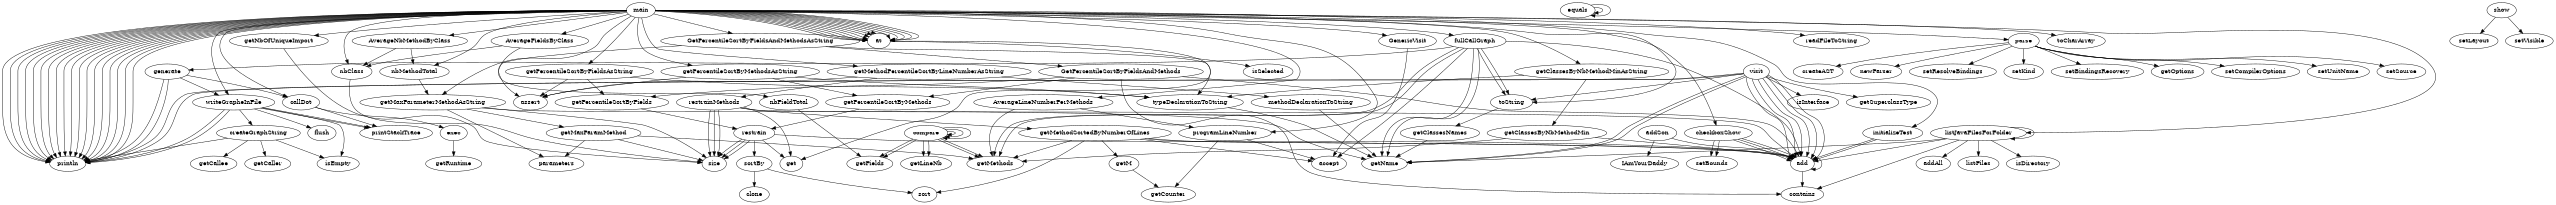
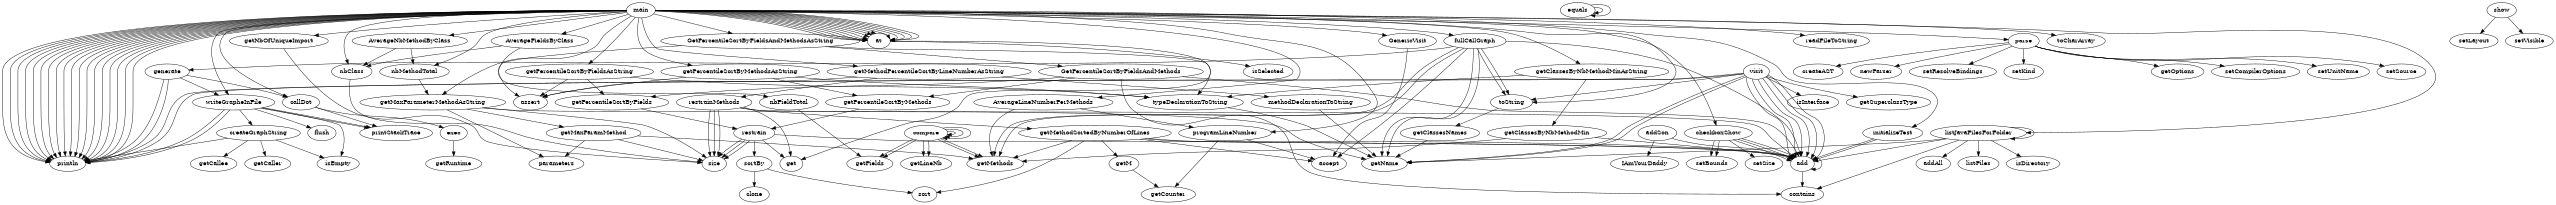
  digraph {
    addSon
    IAmYourDaddy
    add
    contains
    equals
    createGraphString
    isEmpty
    println
    getCaller
    getCallee
    writeGrapheInFile
    printStackTrace
    flush
    initializeTest
    callDot
    exec
    getRuntime
    generate
    main
    toString
    nbClass
    programLineNumber
    nbMethodTotal
    getNbOfUniqueImport
    AverageNbMethodByClass
    AverageLineNumberPerMethods
    AverageFieldsByClass
    getPercentileSortByMethodsAsString
    getPercentileSortByFieldsAsString
    GetPercentileSortByFieldsAndMethodsAsString
    getClassesByNbMethodMinAsString
    getMethodPercentileSortByLineNumberAsString
    getMaxParameterMethodAsString
    fullCallGraph
    checkboxShow
    at
    listJavaFilesForFolder
    readFileToString
    parse
    toCharArray
    GenericVisit
    getClassesNames
    size
    accept
    getCounter
    getMethods
    nbFieldTotal
    assert
    typeDeclarationToString
    getPercentileSortByMethods
    getPercentileSortByFields
    GetPercentileSortByFieldsAndMethods
    getClassesByNbMethodMin
    methodDeclarationToString
    restrainMethods
    getName
    getMaxParamMethod
    parameters
    setBounds
+   setSize
    get
    isSelected
    listFiles
    isDirectory
    addAll
    newParser
    setResolveBindings
    setKind
-   setBindingsRecovery
    getOptions
    setCompilerOptions
    setUnitName
    setSource
    createAST
    compare
    getLineNb
    getFields
    visit
    isInterface
    getSuperclassType
    restrain
    sortBy
    clone
    sort
    getMethodSortedByNumberOfLines
    getM
    show
    setLayout
    setVisible
    addSon -> IAmYourDaddy
    addSon -> add
    add -> add
    add -> contains
    equals -> equals
    equals -> equals
    createGraphString -> isEmpty
    createGraphString -> println
    createGraphString -> getCaller
    createGraphString -> getCallee
    writeGrapheInFile -> createGraphString
    writeGrapheInFile -> isEmpty
    writeGrapheInFile -> println
    writeGrapheInFile -> println
    writeGrapheInFile -> printStackTrace
    writeGrapheInFile -> printStackTrace
    writeGrapheInFile -> flush
    initializeTest -> add
    initializeTest -> add
    callDot -> printStackTrace
    callDot -> exec
    exec -> getRuntime
    generate -> println
    generate -> println
    generate -> writeGrapheInFile
    generate -> callDot
    main -> println
    main -> println
    main -> println
    main -> println
    main -> println
    main -> println
    main -> println
    main -> println
    main -> println
    main -> println
    main -> println
    main -> println
    main -> println
    main -> println
    main -> println
    main -> println
    main -> println
    main -> println
    main -> writeGrapheInFile
    main -> initializeTest
    main -> callDot
    main -> toString
    main -> nbClass
    main -> programLineNumber
    main -> nbMethodTotal
    main -> getNbOfUniqueImport
    main -> AverageNbMethodByClass
    main -> AverageLineNumberPerMethods
    main -> AverageFieldsByClass
    main -> getPercentileSortByMethodsAsString
    main -> getPercentileSortByFieldsAsString
    main -> GetPercentileSortByFieldsAndMethodsAsString
    main -> getClassesByNbMethodMinAsString
    main -> getMethodPercentileSortByLineNumberAsString
    main -> getMaxParameterMethodAsString
    main -> fullCallGraph
    main -> checkboxShow
    main -> at
    main -> at
    main -> at
    main -> at
    main -> at
    main -> at
    main -> at
    main -> at
    main -> at
    main -> at
    main -> at
    main -> at
    main -> at
    main -> at
    main -> listJavaFilesForFolder
    main -> readFileToString
    main -> parse
    main -> toCharArray
    main -> GenericVisit
    toString -> getClassesNames
    nbClass -> size
    programLineNumber -> accept
    programLineNumber -> getCounter
    nbMethodTotal -> getMaxParameterMethodAsString
    getNbOfUniqueImport -> size
    AverageNbMethodByClass -> nbClass
    AverageNbMethodByClass -> nbMethodTotal
    AverageLineNumberPerMethods -> programLineNumber
    AverageLineNumberPerMethods -> getMethods
    AverageFieldsByClass -> nbClass
    AverageFieldsByClass -> nbFieldTotal
    getPercentileSortByMethodsAsString -> assert
    getPercentileSortByMethodsAsString -> typeDeclarationToString
    getPercentileSortByMethodsAsString -> getPercentileSortByMethods
    getPercentileSortByFieldsAsString -> assert
    getPercentileSortByFieldsAsString -> typeDeclarationToString
    getPercentileSortByFieldsAsString -> getPercentileSortByFields
    GetPercentileSortByFieldsAndMethodsAsString -> assert
    GetPercentileSortByFieldsAndMethodsAsString -> typeDeclarationToString
    GetPercentileSortByFieldsAndMethodsAsString -> GetPercentileSortByFieldsAndMethods
    getClassesByNbMethodMinAsString -> typeDeclarationToString
    getClassesByNbMethodMinAsString -> getClassesByNbMethodMin
    getMethodPercentileSortByLineNumberAsString -> assert
    getMethodPercentileSortByLineNumberAsString -> methodDeclarationToString
    getMethodPercentileSortByLineNumberAsString -> restrainMethods
    getMaxParameterMethodAsString -> size
    getMaxParameterMethodAsString -> getName
    getMaxParameterMethodAsString -> getMaxParamMethod
    getMaxParameterMethodAsString -> parameters
    fullCallGraph -> add
    fullCallGraph -> generate
    fullCallGraph -> toString
    fullCallGraph -> toString
    fullCallGraph -> accept
    fullCallGraph -> getMethods
    fullCallGraph -> getMethods
    fullCallGraph -> getName
    fullCallGraph -> getName
    checkboxShow -> add
    checkboxShow -> add
    checkboxShow -> add
    checkboxShow -> setBounds
    checkboxShow -> setBounds
+   checkboxShow -> setSize
    at -> get
    at -> isSelected
    listJavaFilesForFolder -> add
    listJavaFilesForFolder -> contains
    listJavaFilesForFolder -> listJavaFilesForFolder
    listJavaFilesForFolder -> getName
    listJavaFilesForFolder -> listFiles
    listJavaFilesForFolder -> isDirectory
    listJavaFilesForFolder -> addAll
    parse -> newParser
    parse -> setResolveBindings
    parse -> setKind
-   parse -> setBindingsRecovery
    parse -> getOptions
    parse -> setCompilerOptions
    parse -> setUnitName
    parse -> setSource
    parse -> createAST
    GenericVisit -> accept
    getClassesNames -> getName
    nbFieldTotal -> getFields
    typeDeclarationToString -> getName
    getPercentileSortByMethods -> restrain
    getPercentileSortByFields -> restrain
    GetPercentileSortByFieldsAndMethods -> add
    GetPercentileSortByFieldsAndMethods -> contains
    GetPercentileSortByFieldsAndMethods -> getPercentileSortByMethods
    GetPercentileSortByFieldsAndMethods -> getPercentileSortByFields
    getClassesByNbMethodMin -> add
    getClassesByNbMethodMin -> getMethods
    methodDeclarationToString -> getName
    restrainMethods -> add
    restrainMethods -> size
    restrainMethods -> size
    restrainMethods -> size
    restrainMethods -> get
    restrainMethods -> getMethodSortedByNumberOfLines
    getMaxParamMethod -> size
    getMaxParamMethod -> getMethods
    getMaxParamMethod -> parameters
    compare -> getMethods
    compare -> getMethods
    compare -> compare
    compare -> compare
    compare -> compare
    compare -> getLineNb
    compare -> getLineNb
    compare -> getFields
    compare -> getFields
    visit -> add
    visit -> add
    visit -> add
    visit -> add
    visit -> add
    visit -> add
    visit -> println
    visit -> println
    visit -> toString
    visit -> getName
    visit -> getName
    visit -> isInterface
    visit -> getSuperclassType
    restrain -> add
    restrain -> size
    restrain -> size
    restrain -> size
    restrain -> get
    restrain -> sortBy
    sortBy -> clone
    sortBy -> sort
    getMethodSortedByNumberOfLines -> add
    getMethodSortedByNumberOfLines -> add
    getMethodSortedByNumberOfLines -> accept
    getMethodSortedByNumberOfLines -> getMethods
    getMethodSortedByNumberOfLines -> sort
    getMethodSortedByNumberOfLines -> getM
    getM -> getCounter
    show -> setLayout
    show -> setVisible
  }
